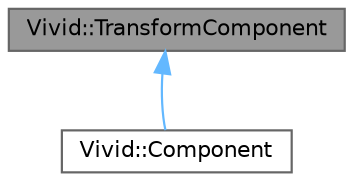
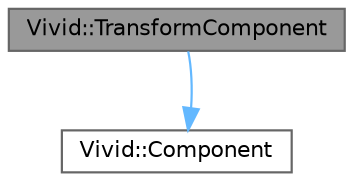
  digraph {
    node [color=gray40 fontname=Helvetica fontsize=10 shape=box style=filled]
    n1 [fillcolor=grey60 fontcolor=black height=0.2 label="Vivid::TransformComponent" width=0.4]
    n2 [fillcolor=white height=0.2 label="Vivid::Component" width=0.4]
-   n1 -> n2 [color=steelblue1 dir=back fontname=Helvetica fontsize=10 labelfontname=Helvetica labelfontsize=10 style=solid]
+   n2 -> n1 [color=steelblue1 dir=back fontname=Helvetica fontsize=10 labelfontname=Helvetica labelfontsize=10 style=solid]
  }
